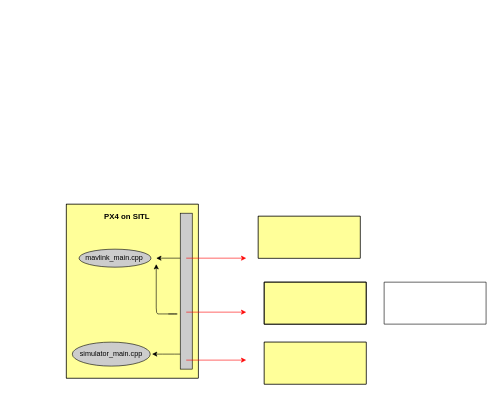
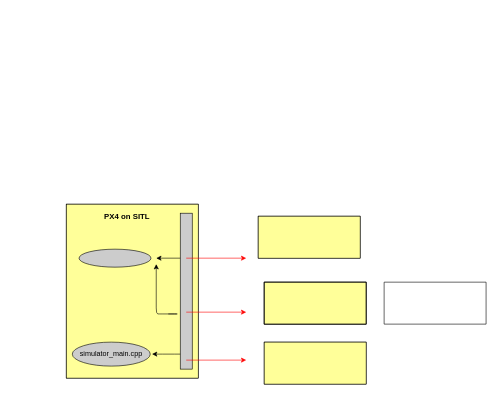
  <mxCell id="0" />
  <mxCell id="1" parent="0" />
  <mxCell id="2" value="" style="shape=image;verticalLabelPosition=bottom;labelBackgroundColor=#ffffff;verticalAlign=top;aspect=fixed;imageAspect=0;image=https://docs.px4.io/master/assets/img/px4_sitl_overview.d5d197f2.svg;" vertex="1" parent="1"><mxGeometry y="20" width="483.72" height="280" as="geometry" x="20" /></mxCell>
  <mxCell id="3" value="" style="swimlane;startSize=0;fillColor=#FFFF99;labelBackgroundColor=none;" vertex="1" parent="1"><mxGeometry x="110" y="340" width="220" height="290" as="geometry" /></mxCell>
  <mxCell id="4" value="" style="rounded=0;whiteSpace=wrap;html=1;labelBackgroundColor=none;fontColor=#000000;fillColor=#FFFF99;" vertex="1" parent="3"><mxGeometry width="220" height="290" as="geometry" /></mxCell>
  <mxCell id="5" value="&lt;b&gt;&lt;font style=&quot;font-size: 13px&quot;&gt;PX4 on SITL&lt;/font&gt;&lt;/b&gt;" style="text;html=1;strokeColor=none;fillColor=none;align=center;verticalAlign=middle;whiteSpace=wrap;rounded=0;" vertex="1" parent="3"><mxGeometry x="50" y="10" width="102.5" height="20" as="geometry" /></mxCell>
  <mxCell id="6" value="" style="ellipse;whiteSpace=wrap;html=1;labelBackgroundColor=none;fontColor=#663300;fillColor=#CCCCCC;" vertex="1" parent="3"><mxGeometry x="21.25" y="75" width="120" height="30" as="geometry" /></mxCell>
- <mxCell id="7" value="mavlink_main.cpp" style="text;html=1;strokeColor=none;fillColor=none;align=center;verticalAlign=middle;whiteSpace=wrap;rounded=0;labelBackgroundColor=none;" vertex="1" parent="3"><mxGeometry x="30" y="80" width="100" height="20" as="geometry" /></mxCell>
  <mxCell id="8" value="" style="ellipse;whiteSpace=wrap;html=1;labelBackgroundColor=none;fontColor=#663300;fillColor=#CCCCCC;" vertex="1" parent="3"><mxGeometry x="10" y="230" width="130" height="40" as="geometry" /></mxCell>
  <mxCell id="9" value="simulator_main.cpp" style="text;html=1;strokeColor=none;fillColor=none;align=center;verticalAlign=middle;whiteSpace=wrap;rounded=0;labelBackgroundColor=none;" vertex="1" parent="3"><mxGeometry x="10" y="240" width="130" height="20" as="geometry" /></mxCell>
  <mxCell id="10" value="" style="rounded=0;whiteSpace=wrap;html=1;labelBackgroundColor=none;fontColor=#000000;fillColor=#CCCCCC;" vertex="1" parent="3"><mxGeometry x="190" y="15" width="20" height="260" as="geometry" /></mxCell>
  <mxCell id="11" value="" style="endArrow=classic;html=1;fontColor=#000000;" edge="1" parent="3"><mxGeometry width="50" height="50" relative="1" as="geometry"><mxPoint x="170" y="183" as="sourcePoint" /><mxPoint x="150" y="100" as="targetPoint" /><Array as="points"><mxPoint x="190" y="183" /><mxPoint x="160" y="183" /><mxPoint x="150" y="183" /></Array></mxGeometry></mxCell>
  <mxCell id="12" value="" style="endArrow=classic;html=1;fontColor=#000000;" edge="1" parent="3"><mxGeometry width="50" height="50" relative="1" as="geometry"><mxPoint x="190" y="250" as="sourcePoint" /><mxPoint x="143" y="250" as="targetPoint" /><Array as="points"><mxPoint x="170" y="250" /></Array></mxGeometry></mxCell>
  <mxCell id="13" value="" style="endArrow=classic;html=1;fontColor=#000000;" edge="1" parent="1"><mxGeometry width="50" height="50" relative="1" as="geometry"><mxPoint x="300" y="430" as="sourcePoint" /><mxPoint x="260" y="430" as="targetPoint" /><Array as="points" /></mxGeometry></mxCell>
  <mxCell id="14" value="" style="endArrow=classic;html=1;fontColor=#FF0000;strokeColor=#FF0000;" edge="1" parent="1"><mxGeometry width="50" height="50" relative="1" as="geometry"><mxPoint x="310" y="430" as="sourcePoint" /><mxPoint x="410" y="430" as="targetPoint" /></mxGeometry></mxCell>
  <mxCell id="15" value="" style="endArrow=classic;html=1;fontColor=#FF0000;strokeColor=#FF0000;" edge="1" parent="1"><mxGeometry width="50" height="50" relative="1" as="geometry"><mxPoint x="310" y="520" as="sourcePoint" /><mxPoint x="410" y="520" as="targetPoint" /></mxGeometry></mxCell>
  <mxCell id="16" value="" style="endArrow=classic;html=1;fontColor=#FF0000;strokeColor=#FF0000;" edge="1" parent="1"><mxGeometry width="50" height="50" relative="1" as="geometry"><mxPoint x="310" y="600" as="sourcePoint" /><mxPoint x="410" y="600" as="targetPoint" /></mxGeometry></mxCell>
  <mxCell id="17" value="" style="swimlane;startSize=0;labelBackgroundColor=none;fontColor=#FF0000;fillColor=#CCCCCC;" vertex="1" parent="1"><mxGeometry x="440" y="470" width="170" height="70" as="geometry" /></mxCell>
  <mxCell id="18" value="" style="rounded=0;whiteSpace=wrap;html=1;labelBackgroundColor=none;fontColor=#000000;fillColor=#FFFF99;" vertex="1" parent="17"><mxGeometry width="170" height="70" as="geometry" /></mxCell>
  <mxCell id="19" value="" style="swimlane;startSize=0;labelBackgroundColor=none;fontColor=#FF0000;fillColor=#CCCCCC;" vertex="1" parent="1"><mxGeometry x="430" y="360" width="170" height="70" as="geometry" /></mxCell>
  <mxCell id="20" value="" style="rounded=0;whiteSpace=wrap;html=1;labelBackgroundColor=none;fontColor=#000000;fillColor=#FFFF99;" vertex="1" parent="19"><mxGeometry width="170" height="70" as="geometry" /></mxCell>
  <mxCell id="21" value="" style="swimlane;startSize=0;labelBackgroundColor=none;fontColor=#FF0000;fillColor=#CCCCCC;" vertex="1" parent="1"><mxGeometry x="440" y="570" width="170" height="70" as="geometry" /></mxCell>
  <mxCell id="22" value="" style="rounded=0;whiteSpace=wrap;html=1;labelBackgroundColor=none;fontColor=#000000;fillColor=#FFFF99;" vertex="1" parent="21"><mxGeometry width="170" height="70" as="geometry" /></mxCell>
  <mxCell id="23" value="" style="swimlane;startSize=0;labelBackgroundColor=none;fontColor=#FF0000;fillColor=#CCCCCC;" vertex="1" parent="1"><mxGeometry x="440" y="470" width="170" height="70" as="geometry" /></mxCell>
  <mxCell id="24" value="" style="swimlane;startSize=0;labelBackgroundColor=none;fontColor=#FF0000;fillColor=#CCCCCC;" vertex="1" parent="1"><mxGeometry x="640" y="470" width="170" height="70" as="geometry" /></mxCell>
